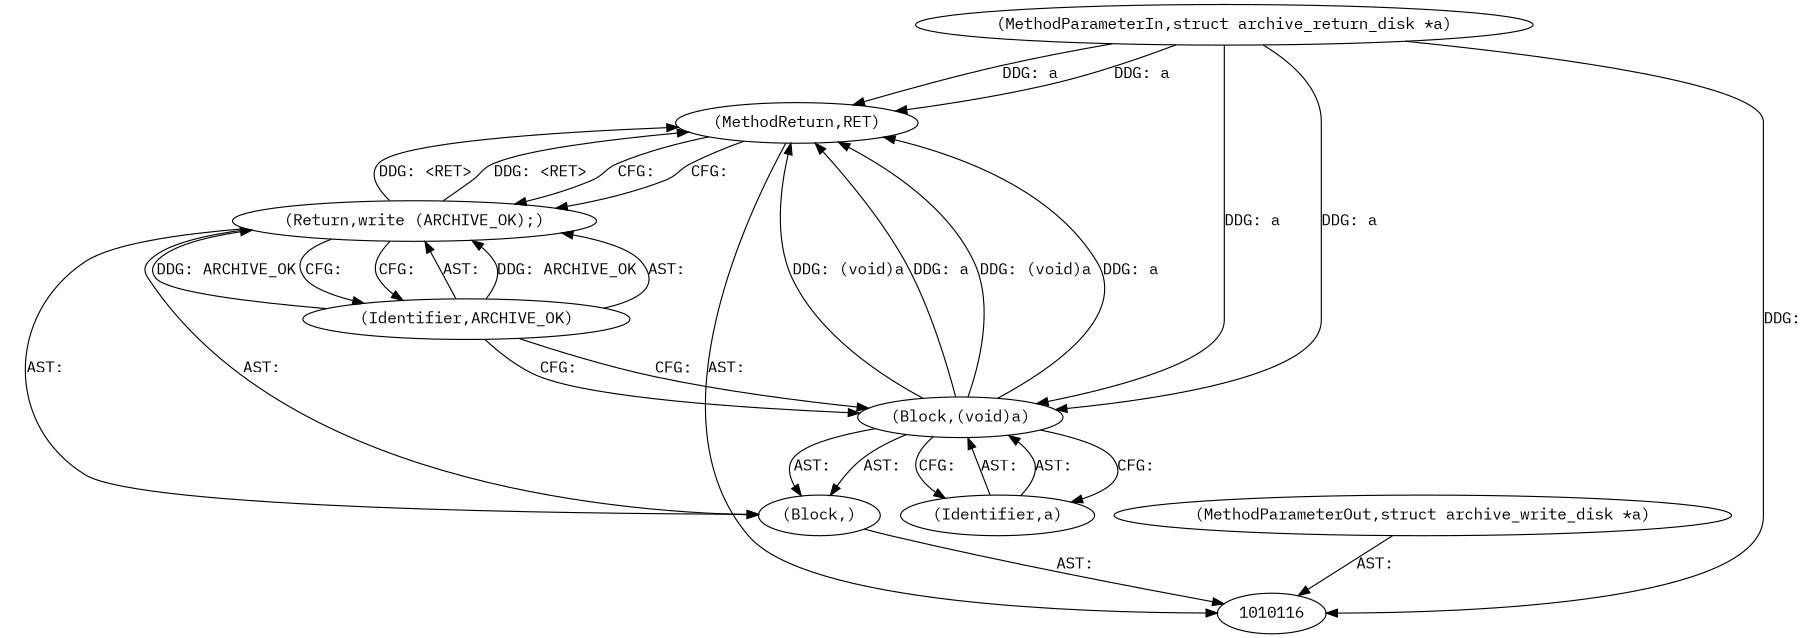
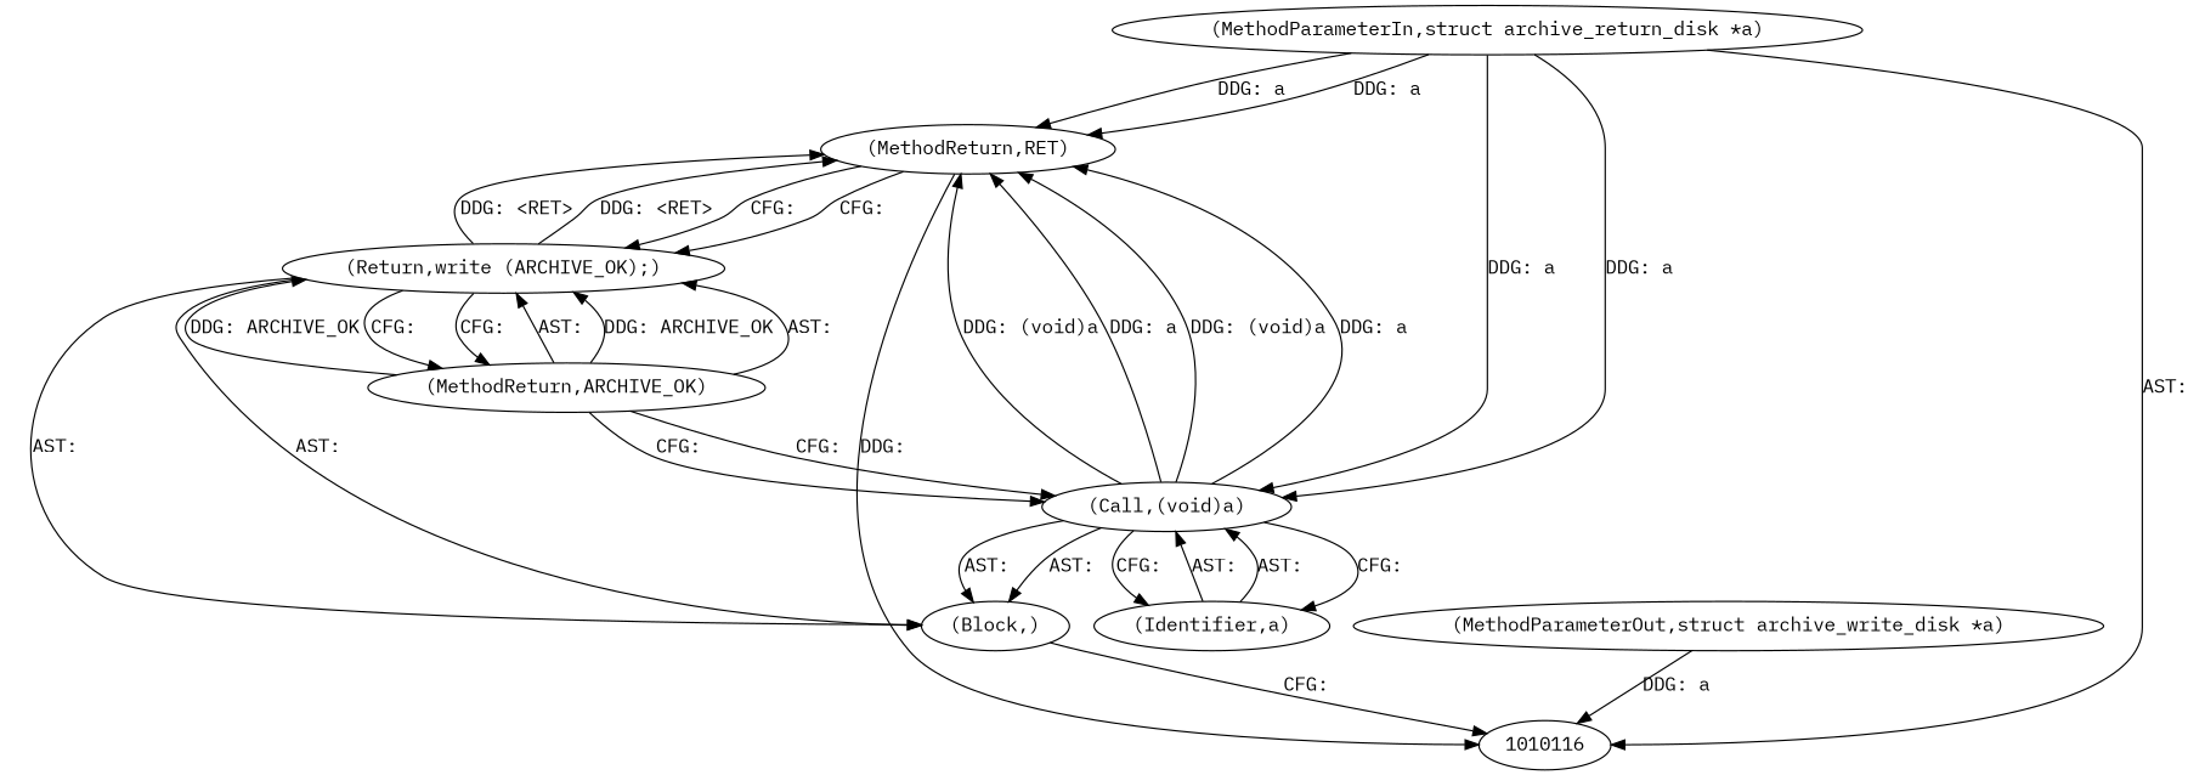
  digraph {
    fontname="IBM Plex Mono"
    node [fontname="IBM Plex Mono"]
    edge [fontname="IBM Plex Mono"]
    n1 [label="(MethodReturn,RET)"]
    n2 [label="(Return,write (ARCHIVE_OK);)"]
    n3 [label=1010116]
    n4 [label="(Block,)"]
-   n5 [label="(Identifier,ARCHIVE_OK)"]
+   n5 [label="(MethodReturn,ARCHIVE_OK)"]
    n6 [label="(MethodParameterIn,struct archive_return_disk *a)"]
-   n7 [label="(Block,(void)a)"]
+   n7 [label="(Call,(void)a)"]
    n8 [label="(Identifier,a)"]
    n9 [label="(MethodParameterOut,struct archive_write_disk *a)"]
    n1 -> n2 [label="CFG: "]
    n1 -> n2 [label="CFG: "]
-   n1 -> n3 [label="AST: "]
+   n1 -> n3 [label="DDG: "]
    n2 -> n1 [label="DDG: <RET>"]
    n2 -> n1 [label="DDG: <RET>"]
    n2 -> n4 [label="AST: "]
    n2 -> n4 [label="AST: "]
    n2 -> n5 [label="CFG: "]
    n2 -> n5 [label="CFG: "]
-   n4 -> n3 [label="AST: "]
+   n4 -> n3 [label="CFG: "]
    n5 -> n2 [label="AST: "]
    n5 -> n2 [label="DDG: ARCHIVE_OK"]
    n5 -> n2 [label="AST: "]
    n5 -> n2 [label="DDG: ARCHIVE_OK"]
    n5 -> n7 [label="CFG: "]
    n5 -> n7 [label="CFG: "]
    n6 -> n1 [label="DDG: a"]
    n6 -> n1 [label="DDG: a"]
-   n6 -> n3 [label="DDG: "]
+   n6 -> n3 [label="AST: "]
    n6 -> n7 [label="DDG: a"]
    n6 -> n7 [label="DDG: a"]
    n7 -> n1 [label="DDG: (void)a"]
    n7 -> n1 [label="DDG: a"]
    n7 -> n1 [label="DDG: (void)a"]
    n7 -> n1 [label="DDG: a"]
    n7 -> n4 [label="AST: "]
    n7 -> n4 [label="AST: "]
    n7 -> n8 [label="CFG: "]
    n7 -> n8 [label="CFG: "]
    n8 -> n7 [label="AST: "]
    n8 -> n7 [label="AST: "]
-   n9 -> n3 [label="AST: "]
+   n9 -> n3 [label="DDG: a"]
  }
